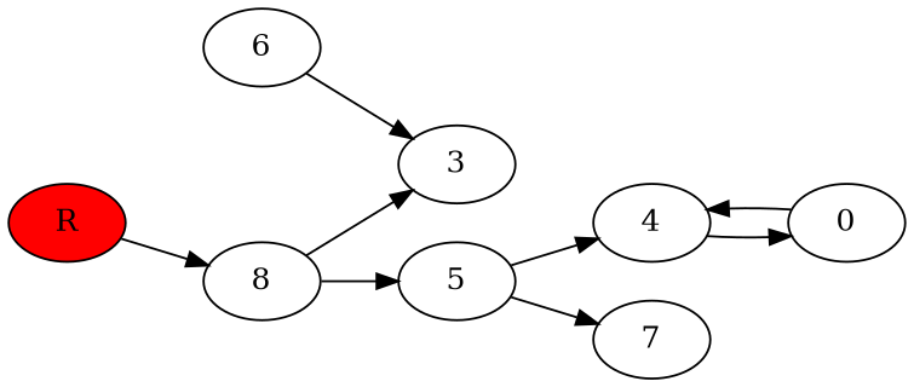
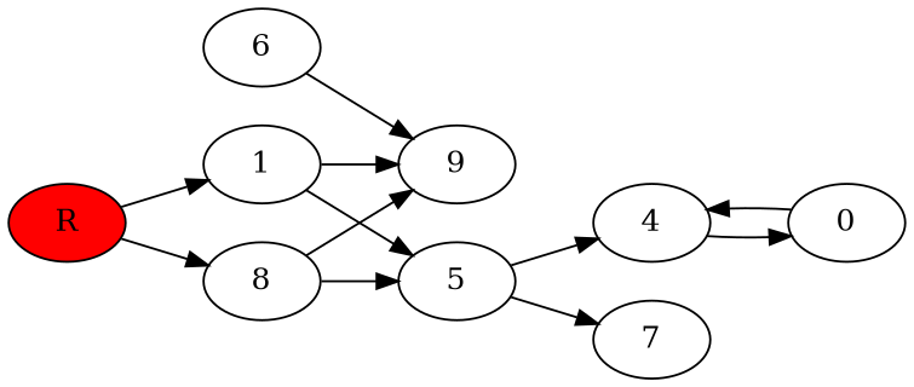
  digraph {
    rankdir=LR
-   3
+   1
+   3 [label=9]
    5
    4
    7
    n6 [label=0]
    6
    8
    R [fillcolor="#ff0000" style=filled]
+   1 -> 3
+   1 -> 5
    5 -> 4
    5 -> 7
    4 -> n6
    n6 -> 4
    6 -> 3
    8 -> 3
    8 -> 5
+   R -> 1
    R -> 8
  }
